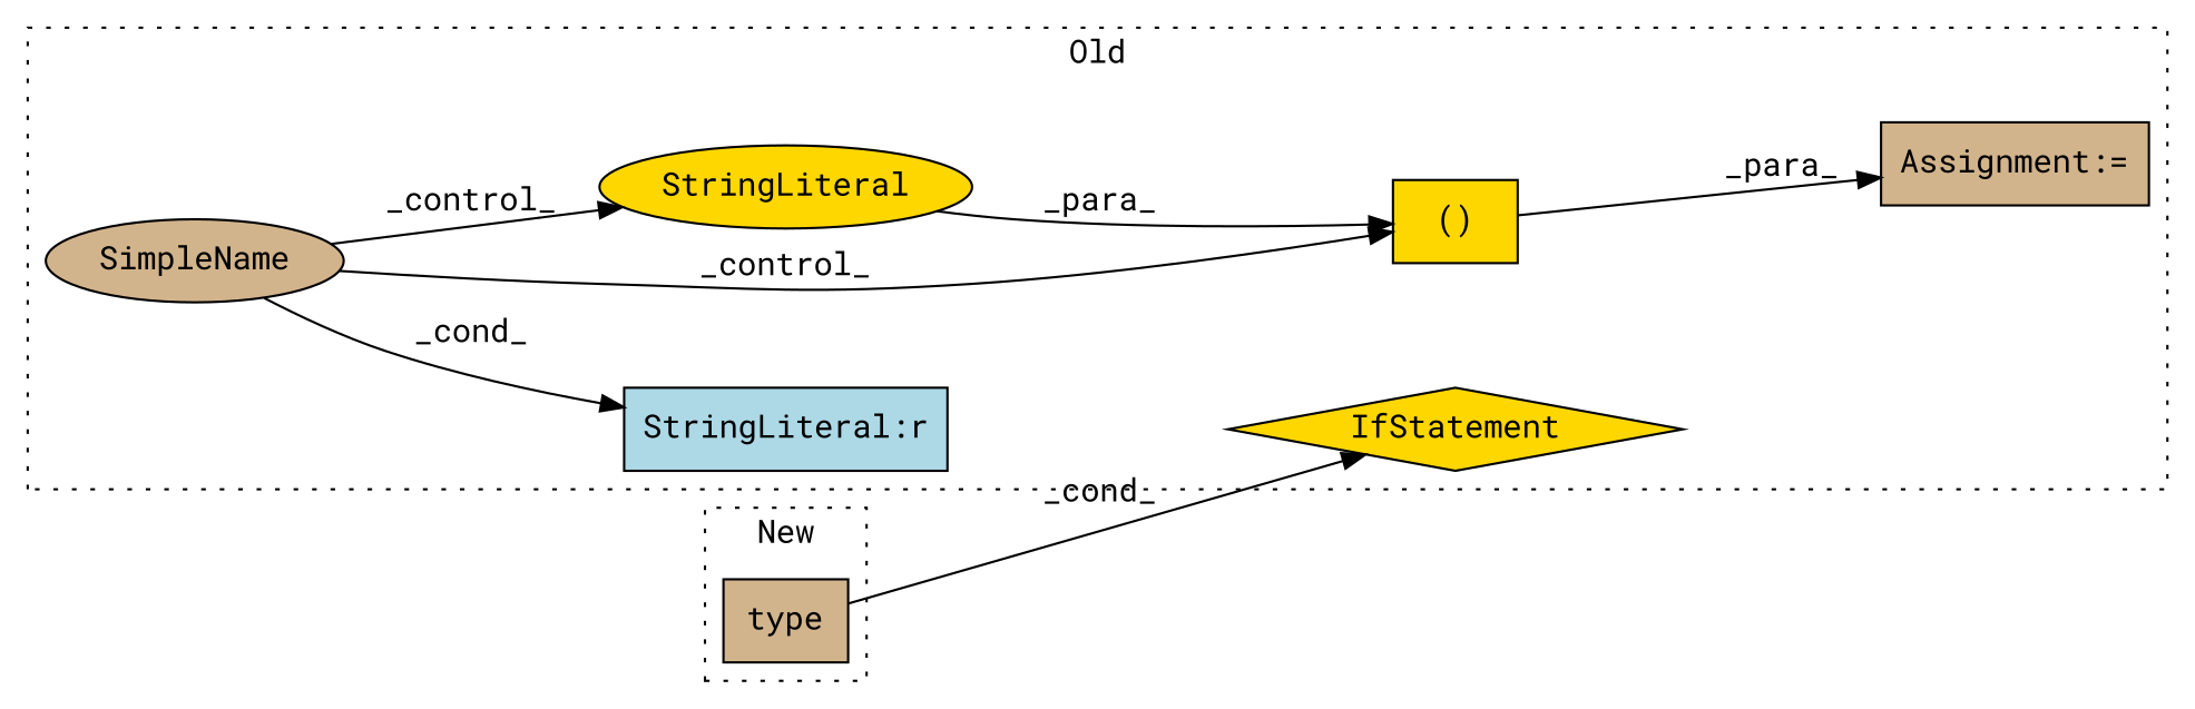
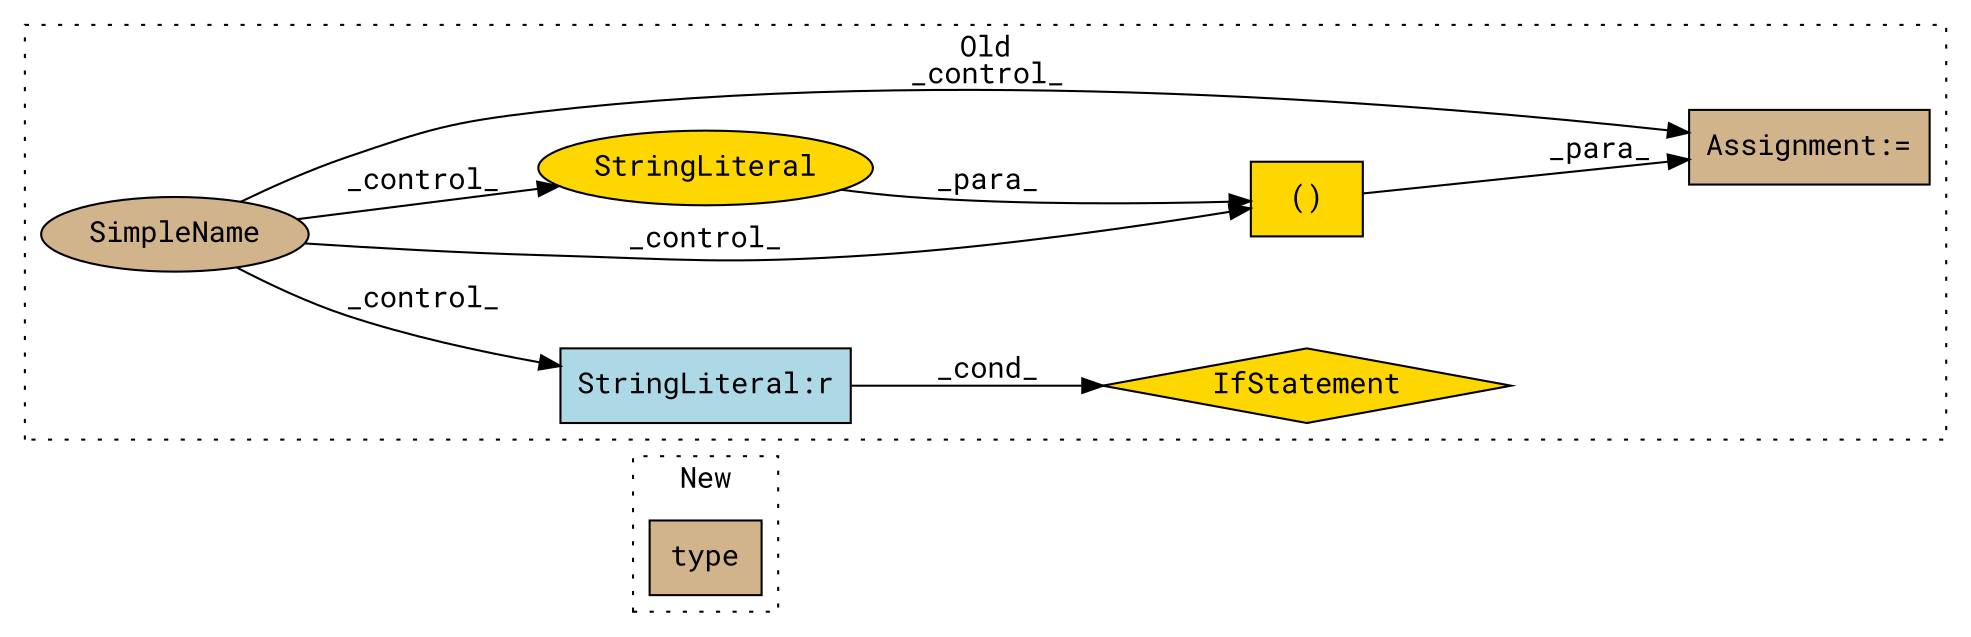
  digraph {
    fontname="Roboto Mono"
    rankdir=LR
    node [fillcolor=gold fontname="Roboto Mono" s=664 shape=box style=filled]
    edge [fontname="Roboto Mono"]
    n1 [a=106 l=32 label="()"]
    n2 [a=45 l=16 label=StringLiteral shape=ellipse]
    n3 [a=7 fillcolor=tan l=1 label="Assignment:=" s=645]
    n4 [a=42 fillcolor=tan label=SimpleName shape=ellipse s=""]
    n5 [a=25 l="4,2" label=IfStatement s="706,739" shape=diamond]
    n6 [a=27 fillcolor=lightblue l=3 label="StringLiteral:r" s=729]
    n7 [a=32 fillcolor=tan l="5,1" label=type s="497,516"]
    subgraph cluster_1 {
      label=Old
      style=dotted
      n1
      n2
      n3
      n4
      n5
      n6
    }
    subgraph cluster_2 {
      label=New
      style=dotted
      n7
    }
    n1 -> n3 [label=_para_]
    n2 -> n1 [label=_para_]
    n4 -> n1 [label=_control_]
    n4 -> n2 [label=_control_]
-   n4 -> n6 [label=_cond_]
-   n7 -> n5 [label=_cond_]
+   n4 -> n3 [label=_control_]
+   n4 -> n6 [label=_control_]
+   n6 -> n5 [label=_cond_]
  }
